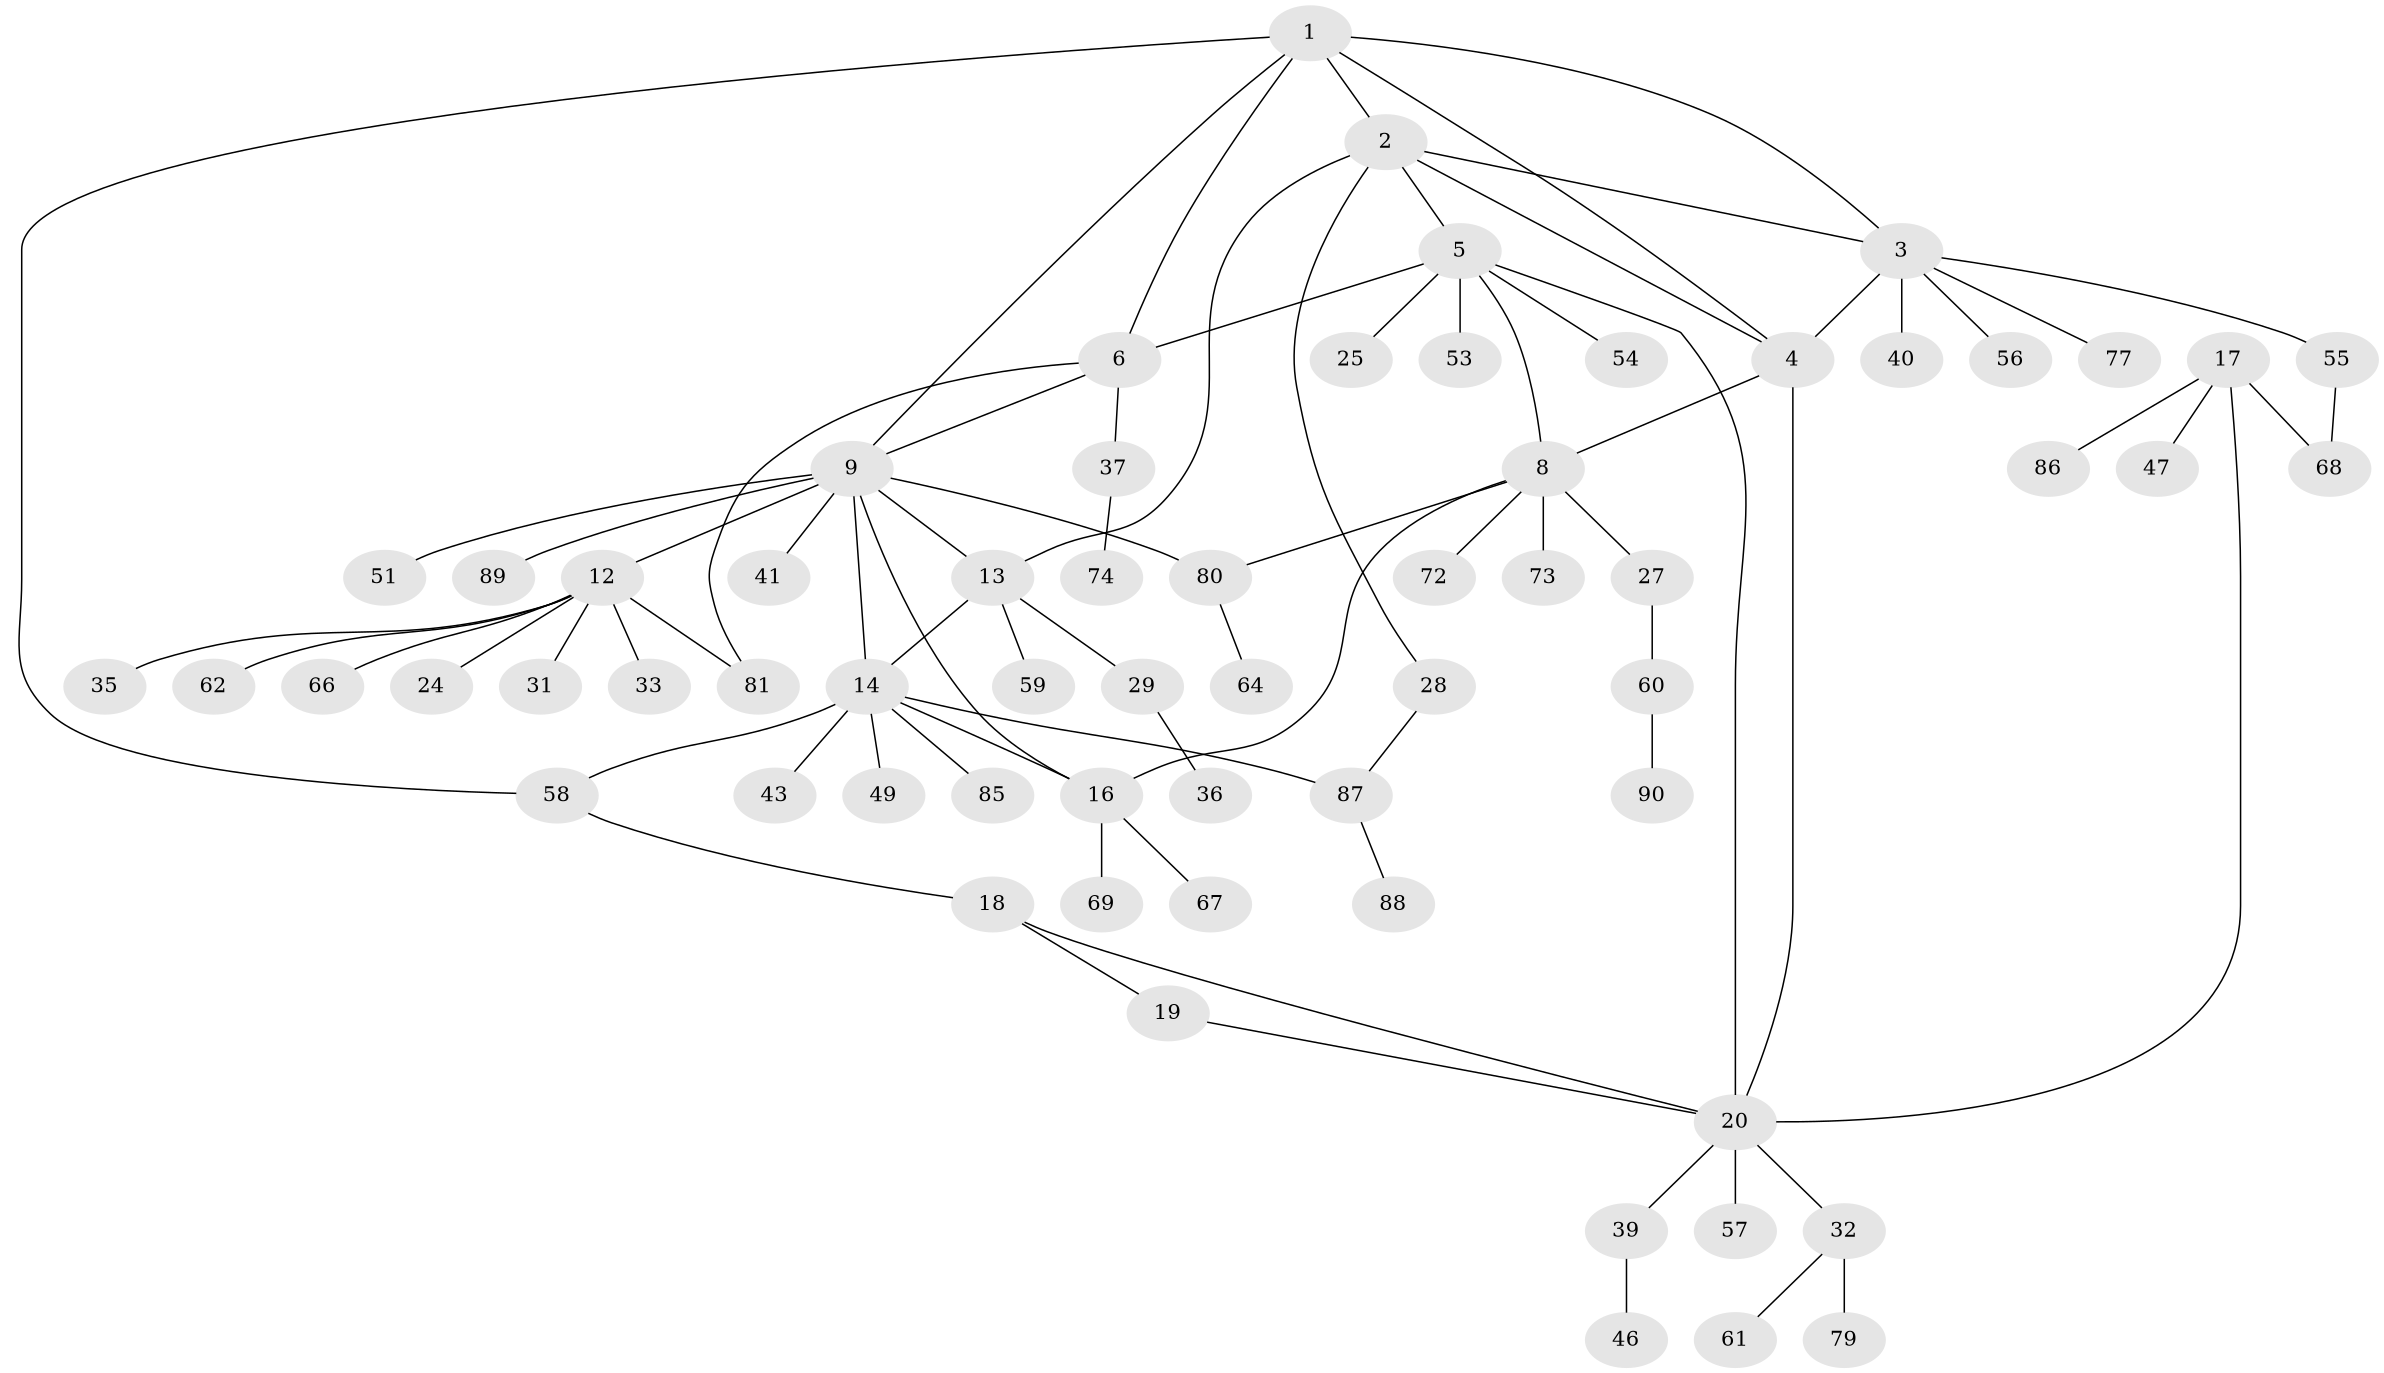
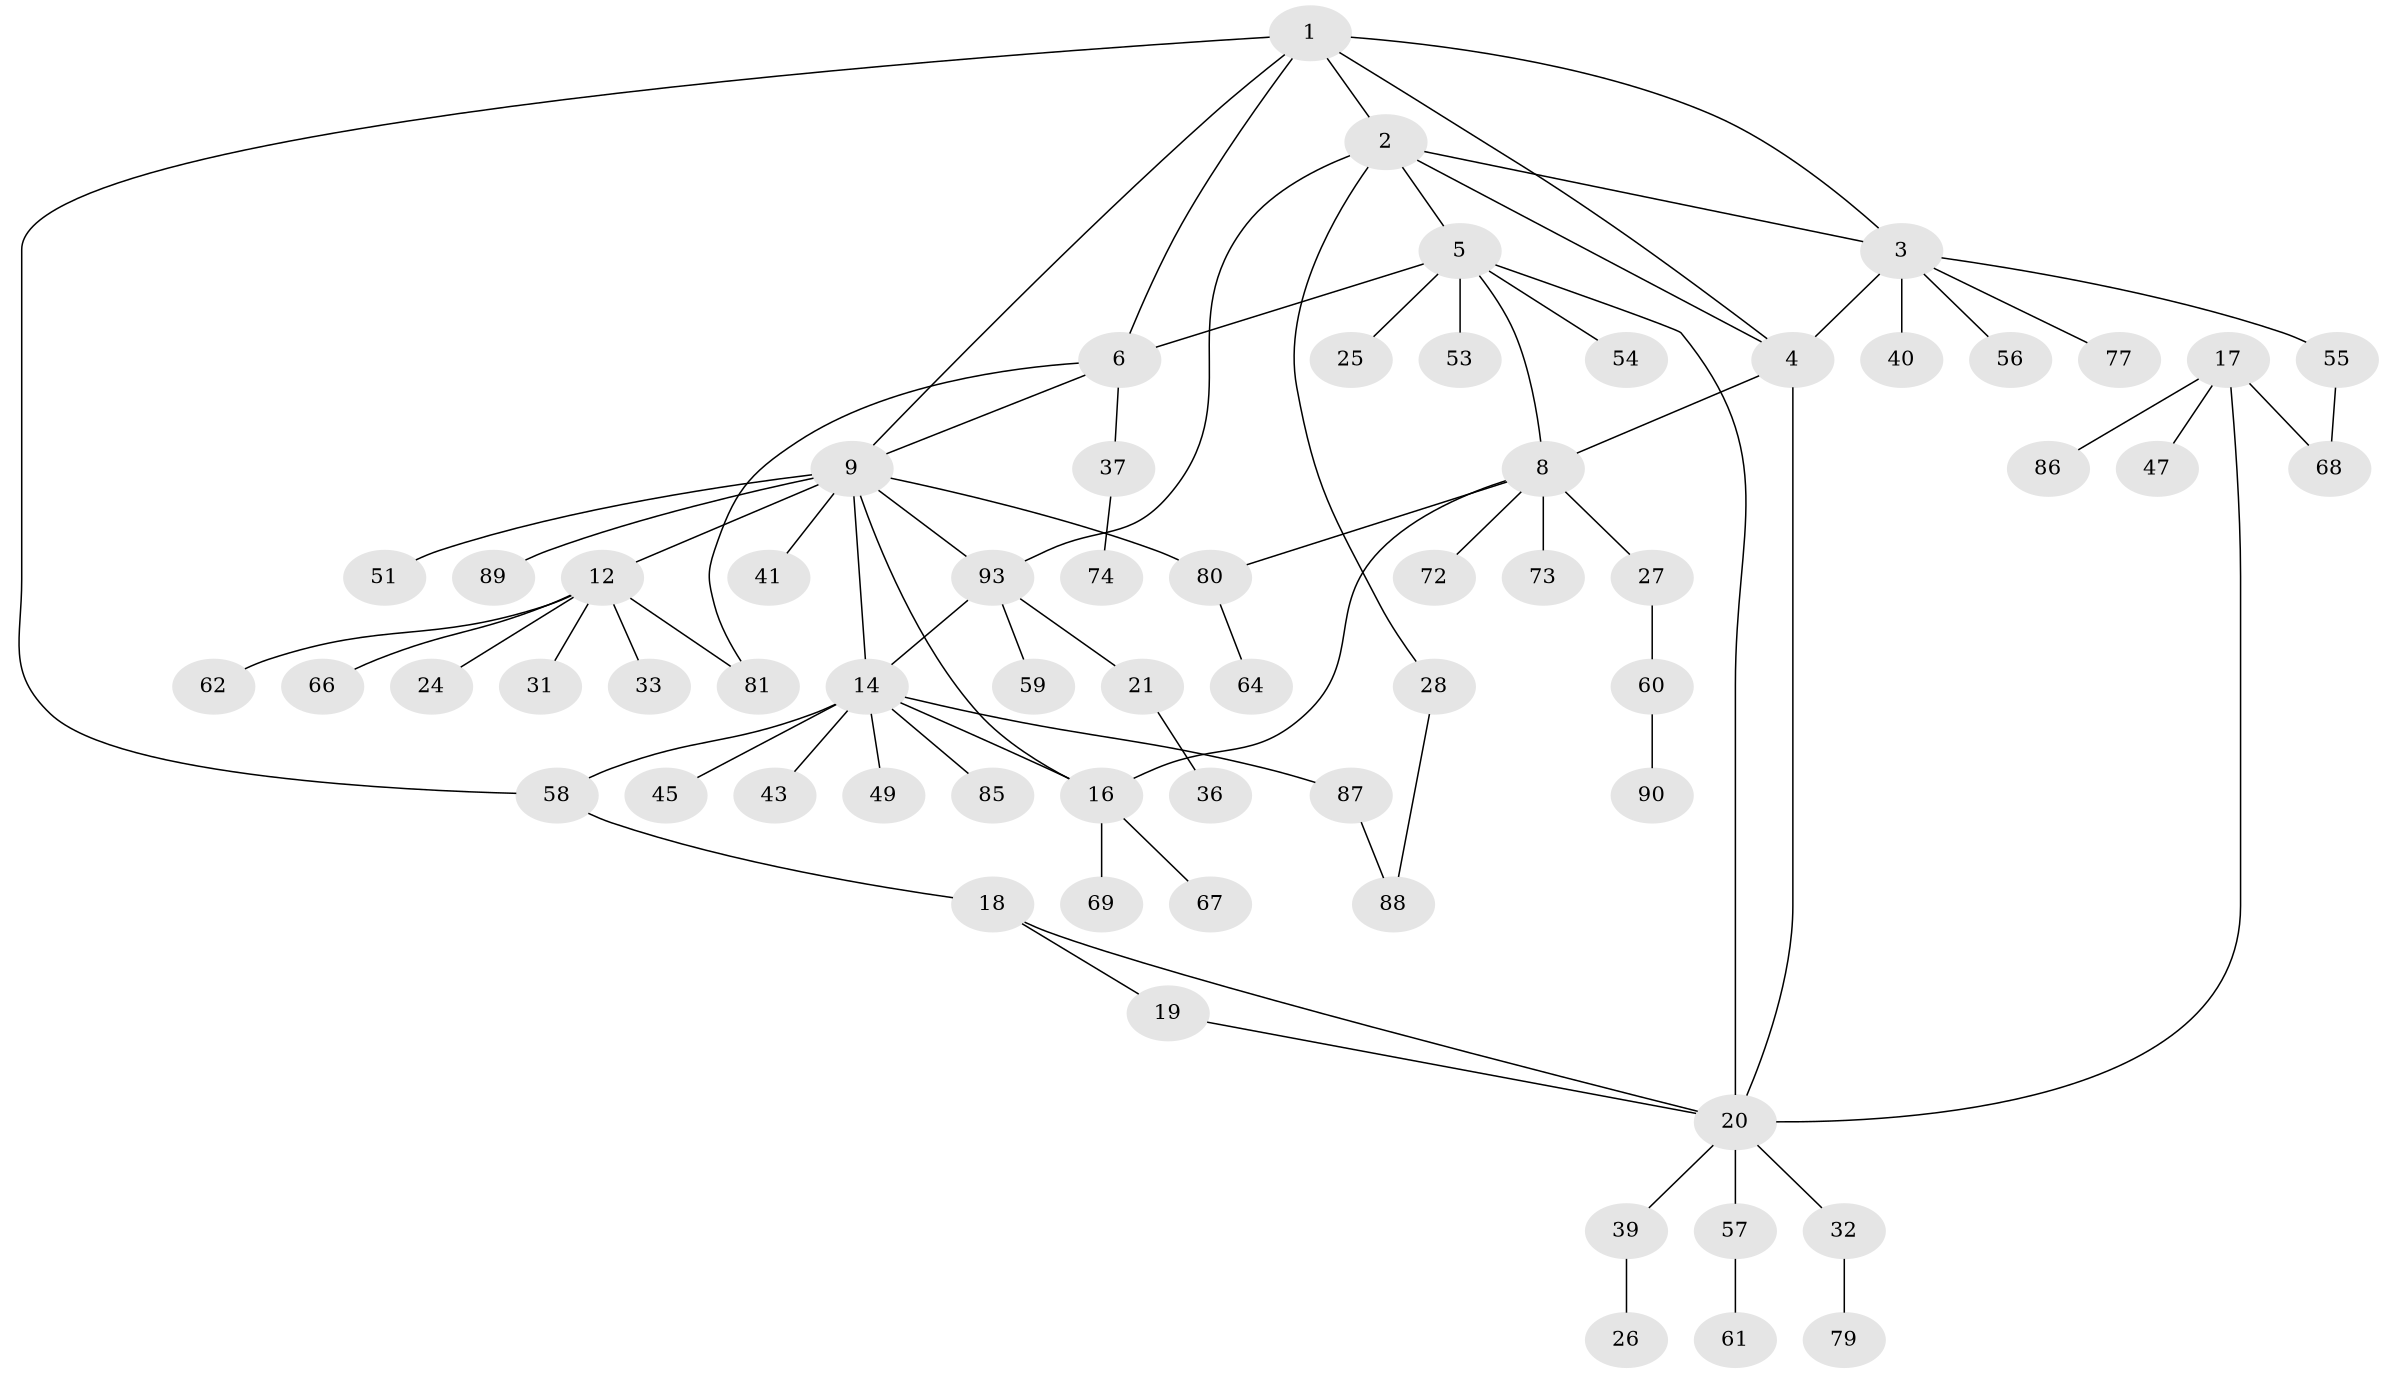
  graph {
    node [color=gray90 style=filled]
    1 [super="+23"]
    2 [super="+63"]
    3 [super="+39"]
    4
    6 [super="+50"]
    9 [super="+10"]
    58
    5 [super="+7"]
-   13 [super="+42"]
+   13 [super="+42" label=93]
    28 [super="+34"]
    40
    56 [super="+82"]
    n13 [label=55 super="+87"]
    77
    20 [super="+26"]
    8 [super="+55"]
    37 [super="+73"]
    81
    16 [super="+48"]
    80
    12 [super="+22"]
    14 [super="+71"]
    41 [super="+44"]
    51
    89
    18
    25
    53
    54
-   21 [label=29]
+   21
    59
    n32 [label=87 super="+84"]
    68
    n34 [label=39 super="+52"]
    32 [super="+92"]
    57
    27
    72
    n39 [label=73]
    74
    67
    69
    60 [super="+70"]
    64
    24
    31
    33
-   35
    62
    66
+   45
    43 [super="+76"]
    49
    85
    17 [super="+91"]
    47
    86
    36
    88
    19 [super="+29"]
-   46
+   46 [label=26]
    61
    79
    90
    1 -- 2
    1 -- 3
    1 -- 4
    1 -- 6
    1 -- 9
    1 -- 58
    2 -- 3
    2 -- 4
    2 -- 5
    2 -- 13
    2 -- 28
    3 -- 4
    3 -- 40
    3 -- 56
    3 -- n13
    3 -- 77
    4 -- 20
    4 -- 8
    6 -- 9
    6 -- 37
    6 -- 81
    9 -- 13
    9 -- 16
    9 -- 80
    9 -- 12 [weight=2]
    9 -- 14
    9 -- 41
    9 -- 51
    9 -- 89
    58 -- 18
    5 -- 6 [weight=2]
    5 -- 20
    5 -- 8 [weight=2]
    5 -- 25
    5 -- 53
    5 -- 54
    13 -- 14
    13 -- 21
    13 -- 59
-   28 -- n32
+   28 -- 88
    n13 -- 68
    20 -- n34
    20 -- 32
    20 -- 57
    8 -- 16
    8 -- 80
    8 -- 27
    8 -- 72
    8 -- n39
    37 -- 74
    16 -- 67
    16 -- 69
    80 -- 64
    12 -- 81
    12 -- 24
    12 -- 31
    12 -- 33
-   12 -- 35
    12 -- 62
    12 -- 66
    14 -- 58
    14 -- 16
    14 -- n32
+   14 -- 45
    14 -- 43
    14 -- 49
    14 -- 85
    18 -- 20
    18 -- 19
    21 -- 36
    n32 -- 88
    n34 -- 46
-   32 -- 61
+   57 -- 61
    32 -- 79
    27 -- 60
    60 -- 90
    17 -- 20
    17 -- 68
    17 -- 47
    17 -- 86
    19 -- 20
  }
